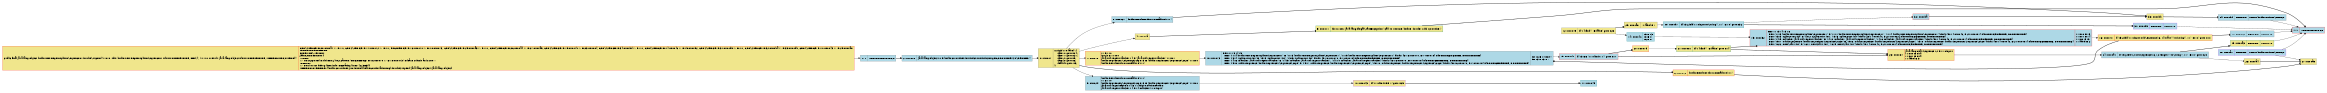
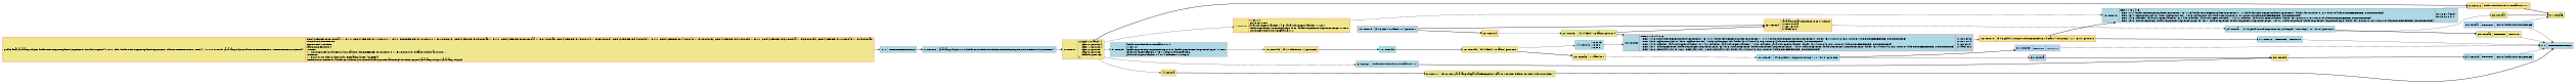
  digraph {
    rankdir=LR
    node [color=gray40 fillcolor=lightblue shape=record style=filled]
    edge [arrowhead=dot style=solid]
    n1 [label="{0\:\ ?|MTH_ENTER_BLOCK\l}"]
    n2 [label="{2\:\ 0x0000|java.lang.Object r0 = kotlin.coroutines.intrinsics.IntrinsicsKt.getCOROUTINE_SUSPENDED()\l}"]
    n3 [fillcolor=khaki label="{3\:\ 0x0007|switch(r10.label) \{\l    case 0: goto L24;\l    case 1: goto L21;\l    case 2: goto L9;\l    case 3: goto L6;\l    default: goto L3;\l\}\l}"]
    n4 [fillcolor=khaki label="{4\:\ 0x000a}"]
    n5 [color=red fillcolor=khaki label="{6\:\ 0x0012|kotlin.ResultKt.throwOnFailure(r11)\l}"]
    n6 [color=red fillcolor=khaki label="{7\:\ 0x0018|r1 = r10\lint r3 = r1.I$0\ljava.util.regex.Matcher r4 = (java.util.regex.Matcher) r1.L$1\lkotlin.sequences.SequenceScope r5 = (kotlin.sequences.SequenceScope) r1.L$0\lkotlin.ResultKt.throwOnFailure(r11)\l}"]
    n7 [label="{8\:\ 0x0027|kotlin.ResultKt.throwOnFailure(r11)\l}"]
    n8 [label="{9\:\ 0x002d|kotlin.ResultKt.throwOnFailure(r11)\lr1 = r10\lkotlin.sequences.SequenceScope r3 = (kotlin.sequences.SequenceScope) r1.L$0\ljava.util.regex.Pattern r4 = r1.this$0.nativePattern\ljava.util.regex.Matcher r4 = r4.matcher(r1.$input)\l}"]
    n9 [color=teal fillcolor=khaki label="{5\:\ 0x0011|throw new java.lang.IllegalStateException(\"call to 'resume' before 'invoke' with coroutine\")\l}"]
    n10 [fillcolor=khaki label="{27\:\ 0x00a5}"]
    n11 [label="{18\:\ 0x0073|PHI: r1 r3 r4 r5 \l  PHI: (r1v4 kotlin.text.Regex$splitToSequence$1) = (r1v3 kotlin.text.Regex$splitToSequence$1), (r1v5 kotlin.text.Regex$splitToSequence$1) binds: [B:16:0x0070, B:7:0x0018] A[DONT_GENERATE, DONT_INLINE]\l  PHI: (r3v4 'splitCount' int) = (r3v3 'splitCount' int), (r3v9 'splitCount' int) binds: [B:16:0x0070, B:7:0x0018] A[DONT_GENERATE, DONT_INLINE]\l  PHI: (r4v6 'matcher' java.util.regex.Matcher) = (r4v5 'matcher' java.util.regex.Matcher), (r4v10 'matcher' java.util.regex.Matcher) binds: [B:16:0x0070, B:7:0x0018] A[DONT_GENERATE, DONT_INLINE]\l  PHI: (r5v8 '$this$sequence' kotlin.sequences.SequenceScope) = (r5v7 '$this$sequence' kotlin.sequences.SequenceScope), (r5v10 '$this$sequence' kotlin.sequences.SequenceScope) binds: [B:16:0x0070, B:7:0x0018] A[DONT_GENERATE, DONT_INLINE]\l|int r6 = r4.end()\lint r3 = r3 + 1\l}"]
    n12 [fillcolor=khaki label="{33\:\ 0x00bb}"]
    n13 [color=purple fillcolor=khaki label="{10\:\ 0x0043|if (r1.$limit == 1) goto L29\l}"]
    n14 [color=red label="{1\:\ ?|MTH_EXIT_BLOCK\l}"]
    n15 [color=purple label="{28\:\ 0x00a7|RETURN\l|return kotlin.Unit.INSTANCE\l}"]
    n16 [color=red label="{19\:\ 0x007b|if (r3 == (r1.$limit \- 1)) goto L17\l}"]
    n17 [color=red fillcolor=khaki label="{20\:\ 0x007d}"]
    n18 [color=red fillcolor=khaki label="{23\:\ 0x0084|java.lang.CharSequence r2 = r1.$input\lr1.L$0 = null\lr1.L$1 = null\lr1.label = 3\l}"]
    n19 [color=teal fillcolor=khaki label="{21\:\ 0x0081|if (r4.find() != false) goto L14\l}"]
    n20 [label="{24\:\ 0x00a1|if (r5.yield(r2.subSequence(r6, r2.length()).toString(), r1) != r0) goto L20\l}"]
    n21 [color=red label="{15\:\ 0x0052|PHI: r1 r3 r4 r5 r6 \l  PHI: (r1v3 kotlin.text.Regex$splitToSequence$1) = (r1v1 kotlin.text.Regex$splitToSequence$1), (r1v4 kotlin.text.Regex$splitToSequence$1) binds: [B:14:0x004c, B:21:0x0081] A[DONT_GENERATE, DONT_INLINE]\l  PHI: (r3v3 'splitCount' int) = (r3v2 'splitCount' int), (r3v5 'splitCount' int) binds: [B:14:0x004c, B:21:0x0081] A[DONT_GENERATE, DONT_INLINE]\l  PHI: (r4v5 'matcher' java.util.regex.Matcher) = (r4v2 'matcher' java.util.regex.Matcher), (r4v6 'matcher' java.util.regex.Matcher) binds: [B:14:0x004c, B:21:0x0081] A[DONT_GENERATE, DONT_INLINE]\l  PHI: (r5v7 '$this$sequence' kotlin.sequences.SequenceScope) = (r5v6 '$this$sequence' kotlin.sequences.SequenceScope), (r5v8 '$this$sequence' kotlin.sequences.SequenceScope) binds: [B:14:0x004c, B:21:0x0081] A[DONT_GENERATE, DONT_INLINE]\l  PHI: (r6v2 'nextStart' int) = (r6v1 'nextStart' int), (r6v5 'nextStart' int) binds: [B:14:0x004c, B:21:0x0081] A[DONT_GENERATE, DONT_INLINE]\l|r1.L$0 = r5\lr1.L$1 = r4\lr1.I$0 = r3\lr1.label = 2\l}"]
    n22 [color=red fillcolor=khaki label="{16\:\ 0x0070|if (r5.yield(r1.$input.subSequence(r6, r4.start()).toString(), r1) != r0) goto L10\l}"]
    n23 [label="{17\:\ 0x0072|RETURN\l|return r0\l}"]
    n24 [color=teal fillcolor=khaki label="{25\:\ 0x00a3|RETURN\l|return r0\l}"]
    n25 [fillcolor=khaki label="{26\:\ 0x00a4}"]
    n26 [label="{34\:\ 0x00bd|RETURN\l|return kotlin.Unit.INSTANCE\l}"]
    n27 [color=teal label="{11\:\ 0x0045}"]
    n28 [fillcolor=khaki label="{12\:\ 0x0049|if (r4.find() != false) goto L28\l}"]
    n29 [fillcolor=khaki label="{29\:\ 0x00a8|r1.label = 1\l}"]
    n30 [color=teal label="{30\:\ 0x00b7|if (r3.yield(r1.$input.toString(), r1) != r0) goto L32\l}"]
    n31 [color=teal label="{14\:\ 0x004c|r5 = r3\lr3 = 0\lr6 = 0\l}"]
    n32 [color=purple label="{31\:\ 0x00b9|RETURN\l|return r0\l}"]
    n33 [color=red label="{32\:\ 0x00ba}"]
    n34 [color=red fillcolor=khaki label="{public final java.lang.Object kotlin.text.Regex$splitToSequence$1.invokeSuspend((r10v0 'this' kotlin.text.Regex$splitToSequence$1 A[IMMUTABLE_TYPE, THIS]), (r11v0 '$result' java.lang.Object A[IMMUTABLE_TYPE, METHOD_ARGUMENT]))  | CROSS_EDGE: B:28:0x00a7 \-\> B:1:?, CROSS_EDGE: B:17:0x0072 \-\> B:1:?, BACK_EDGE: B:16:0x0070 \-\> B:18:0x0073, CROSS_EDGE: B:25:0x00a3 \-\> B:1:?, CROSS_EDGE: B:26:0x00a4 \-\> B:27:0x00a5, CROSS_EDGE: B:19:0x007b \-\> B:23:0x0084, CROSS_EDGE: B:34:0x00bd \-\> B:1:?, CROSS_EDGE: B:14:0x004c \-\> B:15:0x0052, CROSS_EDGE: B:31:0x00b9 \-\> B:1:?, CROSS_EDGE: B:32:0x00ba \-\> B:33:0x00bb, CROSS_EDGE: B:10:0x0043 \-\> B:29:0x00a8\lINLINE_NOT_NEEDED\lTYPE_VARS: EMPTY\lJadxCommentsAttr\{\l WARN: \l \-\> Unsupported multi\-entry loop pattern (BACK_EDGE: B:16:0x0070 \-\> B:18:0x0073). Please submit an issue!!!\l DEBUG: \l \-\> Don't trust debug lines info. Repeating lines: [273=5]\}\lMETHOD_OVERRIDE: [kotlin.coroutines.jvm.internal.BaseContinuationImpl.invokeSuspend(java.lang.Object):java.lang.Object]\l}"]
    n1 -> n2 [arrowhead=normal style=bold]
    n2 -> n3
    n3 -> n4 [arrowhead=normal]
    n3 -> n5 [style=bold]
    n3 -> n6 [arrowhead=tee]
    n3 -> n7 [arrowhead=normal]
    n3 -> n8 [arrowhead=tee]
    n4 -> n9 [arrowhead=tee style=bold]
    n5 -> n10 [arrowhead=tee style=bold]
    n6 -> n11
    n7 -> n12 [arrowhead=normal style=bold]
    n8 -> n13 [arrowhead=normal]
    n9 -> n14 [style=bold]
-   n11 -> n16 [arrowhead=tee]
+   n11 -> n5 [arrowhead=tee]
    n12 -> n26 [arrowhead=tee style=bold]
    n13 -> n27 [arrowhead=normal style=bold]
    n15 -> n10
    n15 -> n14
    n16 -> n17 [style=bold]
    n16 -> n18 [style=bold]
    n17 -> n19
    n18 -> n20
    n19 -> n18 [style=bold]
    n19 -> n21 [arrowhead=tee style=bold]
    n20 -> n24 [arrowhead=normal style=bold]
    n20 -> n25 [arrowhead=tee]
    n21 -> n22 [arrowhead=normal]
    n22 -> n11 [style=bold]
    n22 -> n23 [arrowhead=tee style=bold]
    n23 -> n14
    n24 -> n14
    n25 -> n10 [arrowhead=tee style=bold]
    n26 -> n14 [arrowhead=normal]
+   n27 -> n28 [arrowhead=tee style=bold]
    n28 -> n29 [style=bold]
    n28 -> n31 [arrowhead=normal]
    n29 -> n30 [arrowhead=normal]
    n30 -> n32 [style=bold]
    n30 -> n33
    n31 -> n21
    n32 -> n14 [arrowhead=tee]
    n33 -> n12 [arrowhead=normal style=bold]
    n34 -> n1 [arrowhead=normal]
  }
